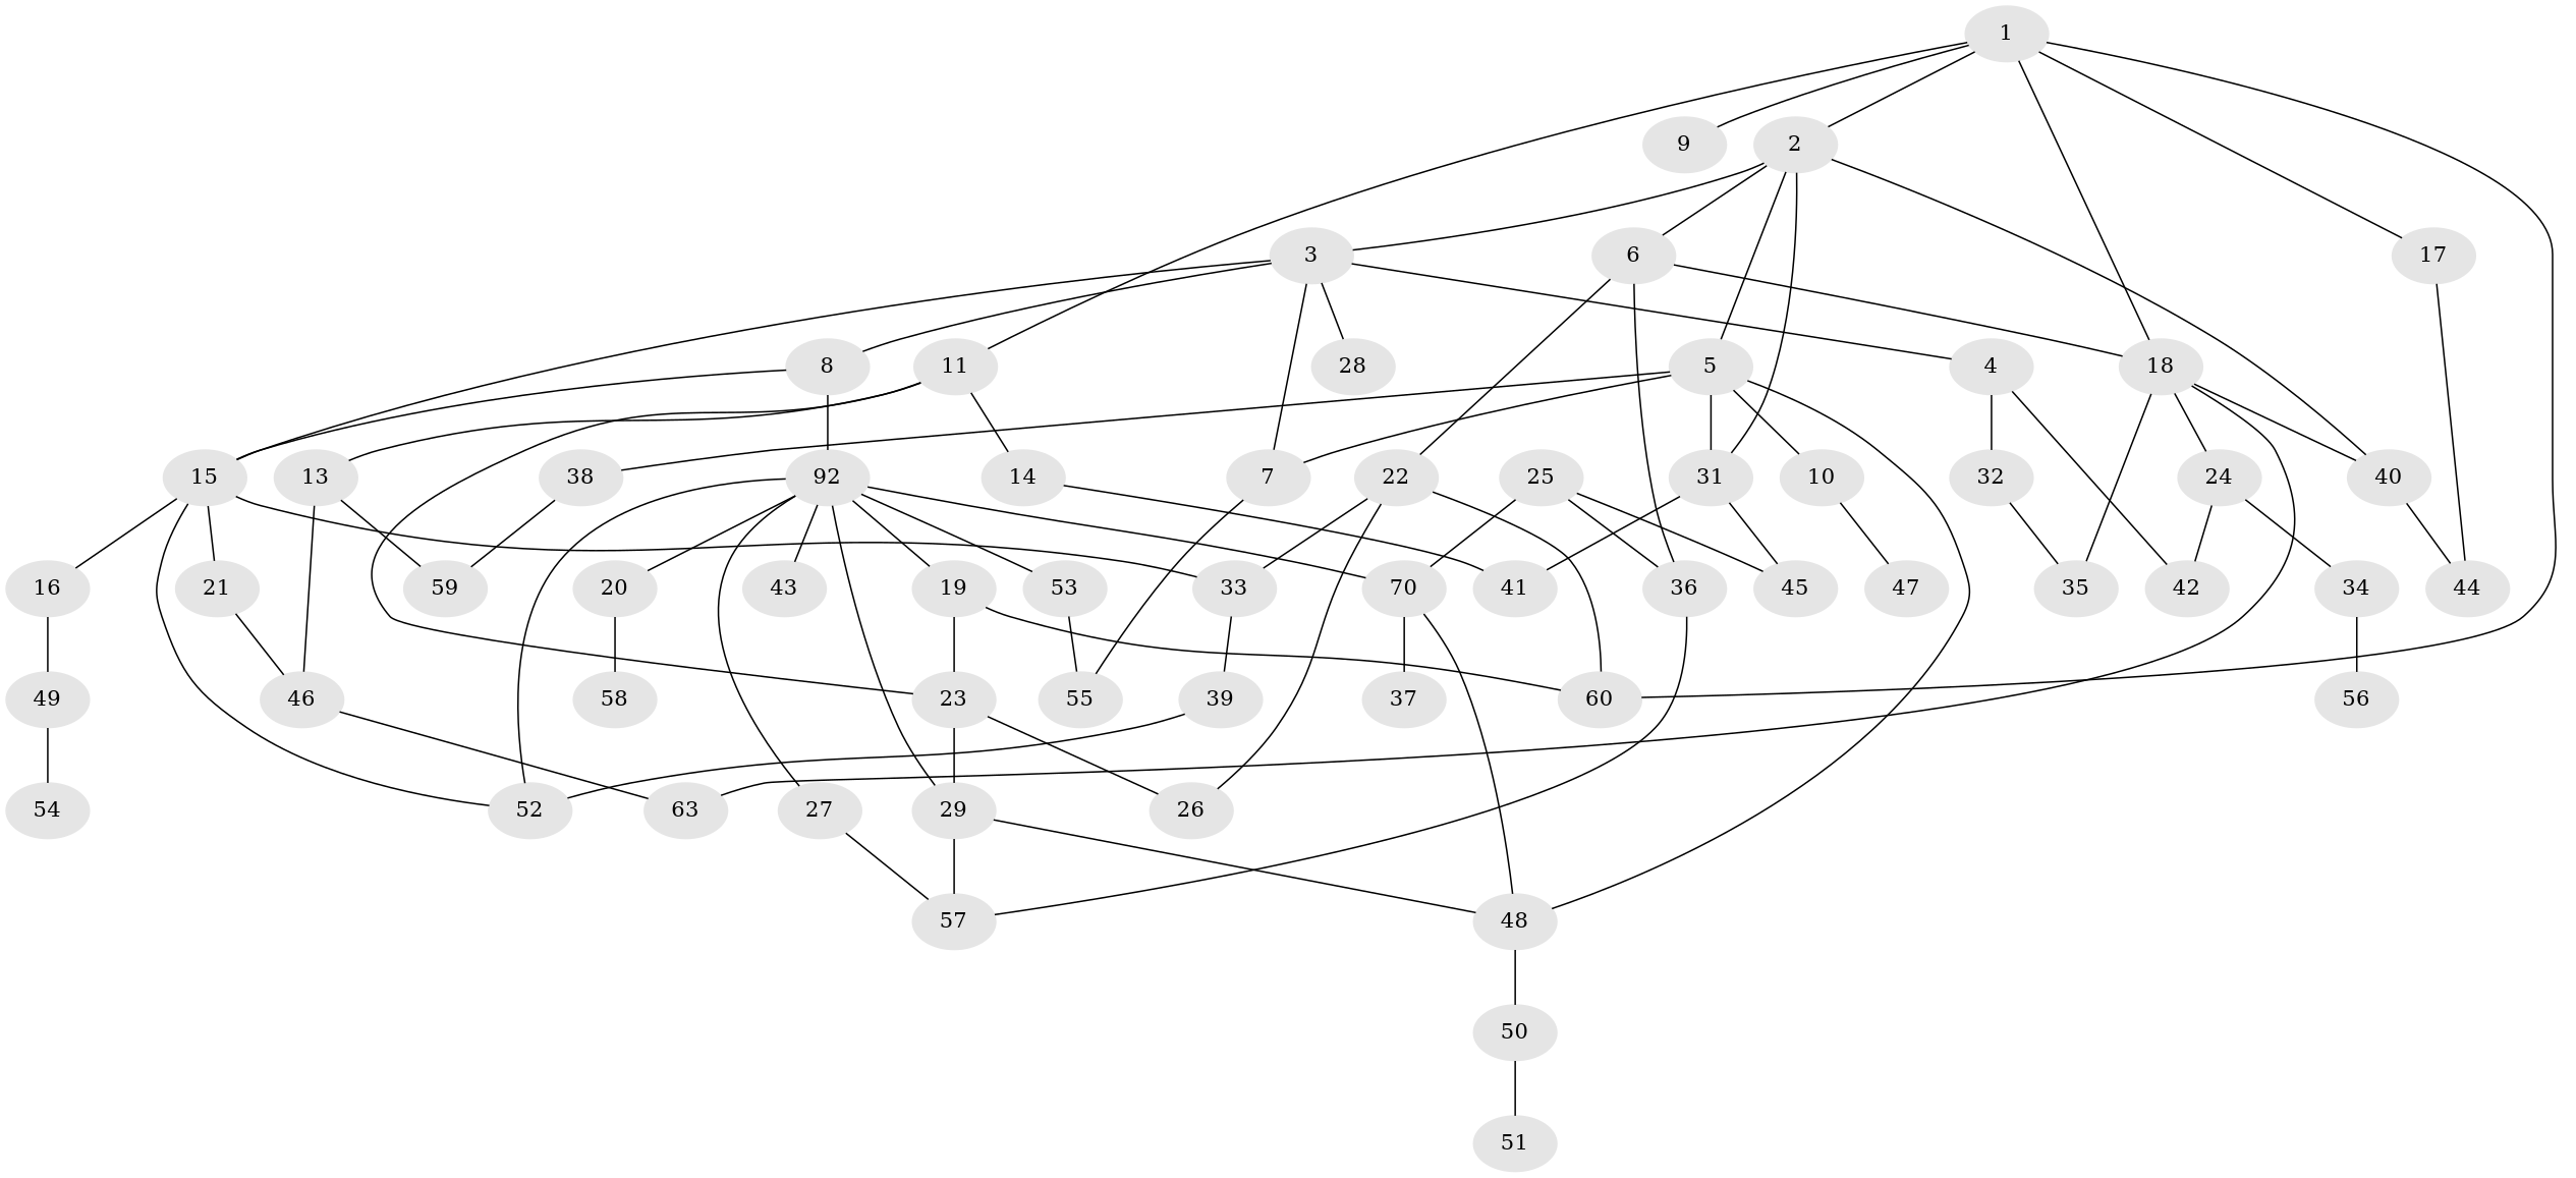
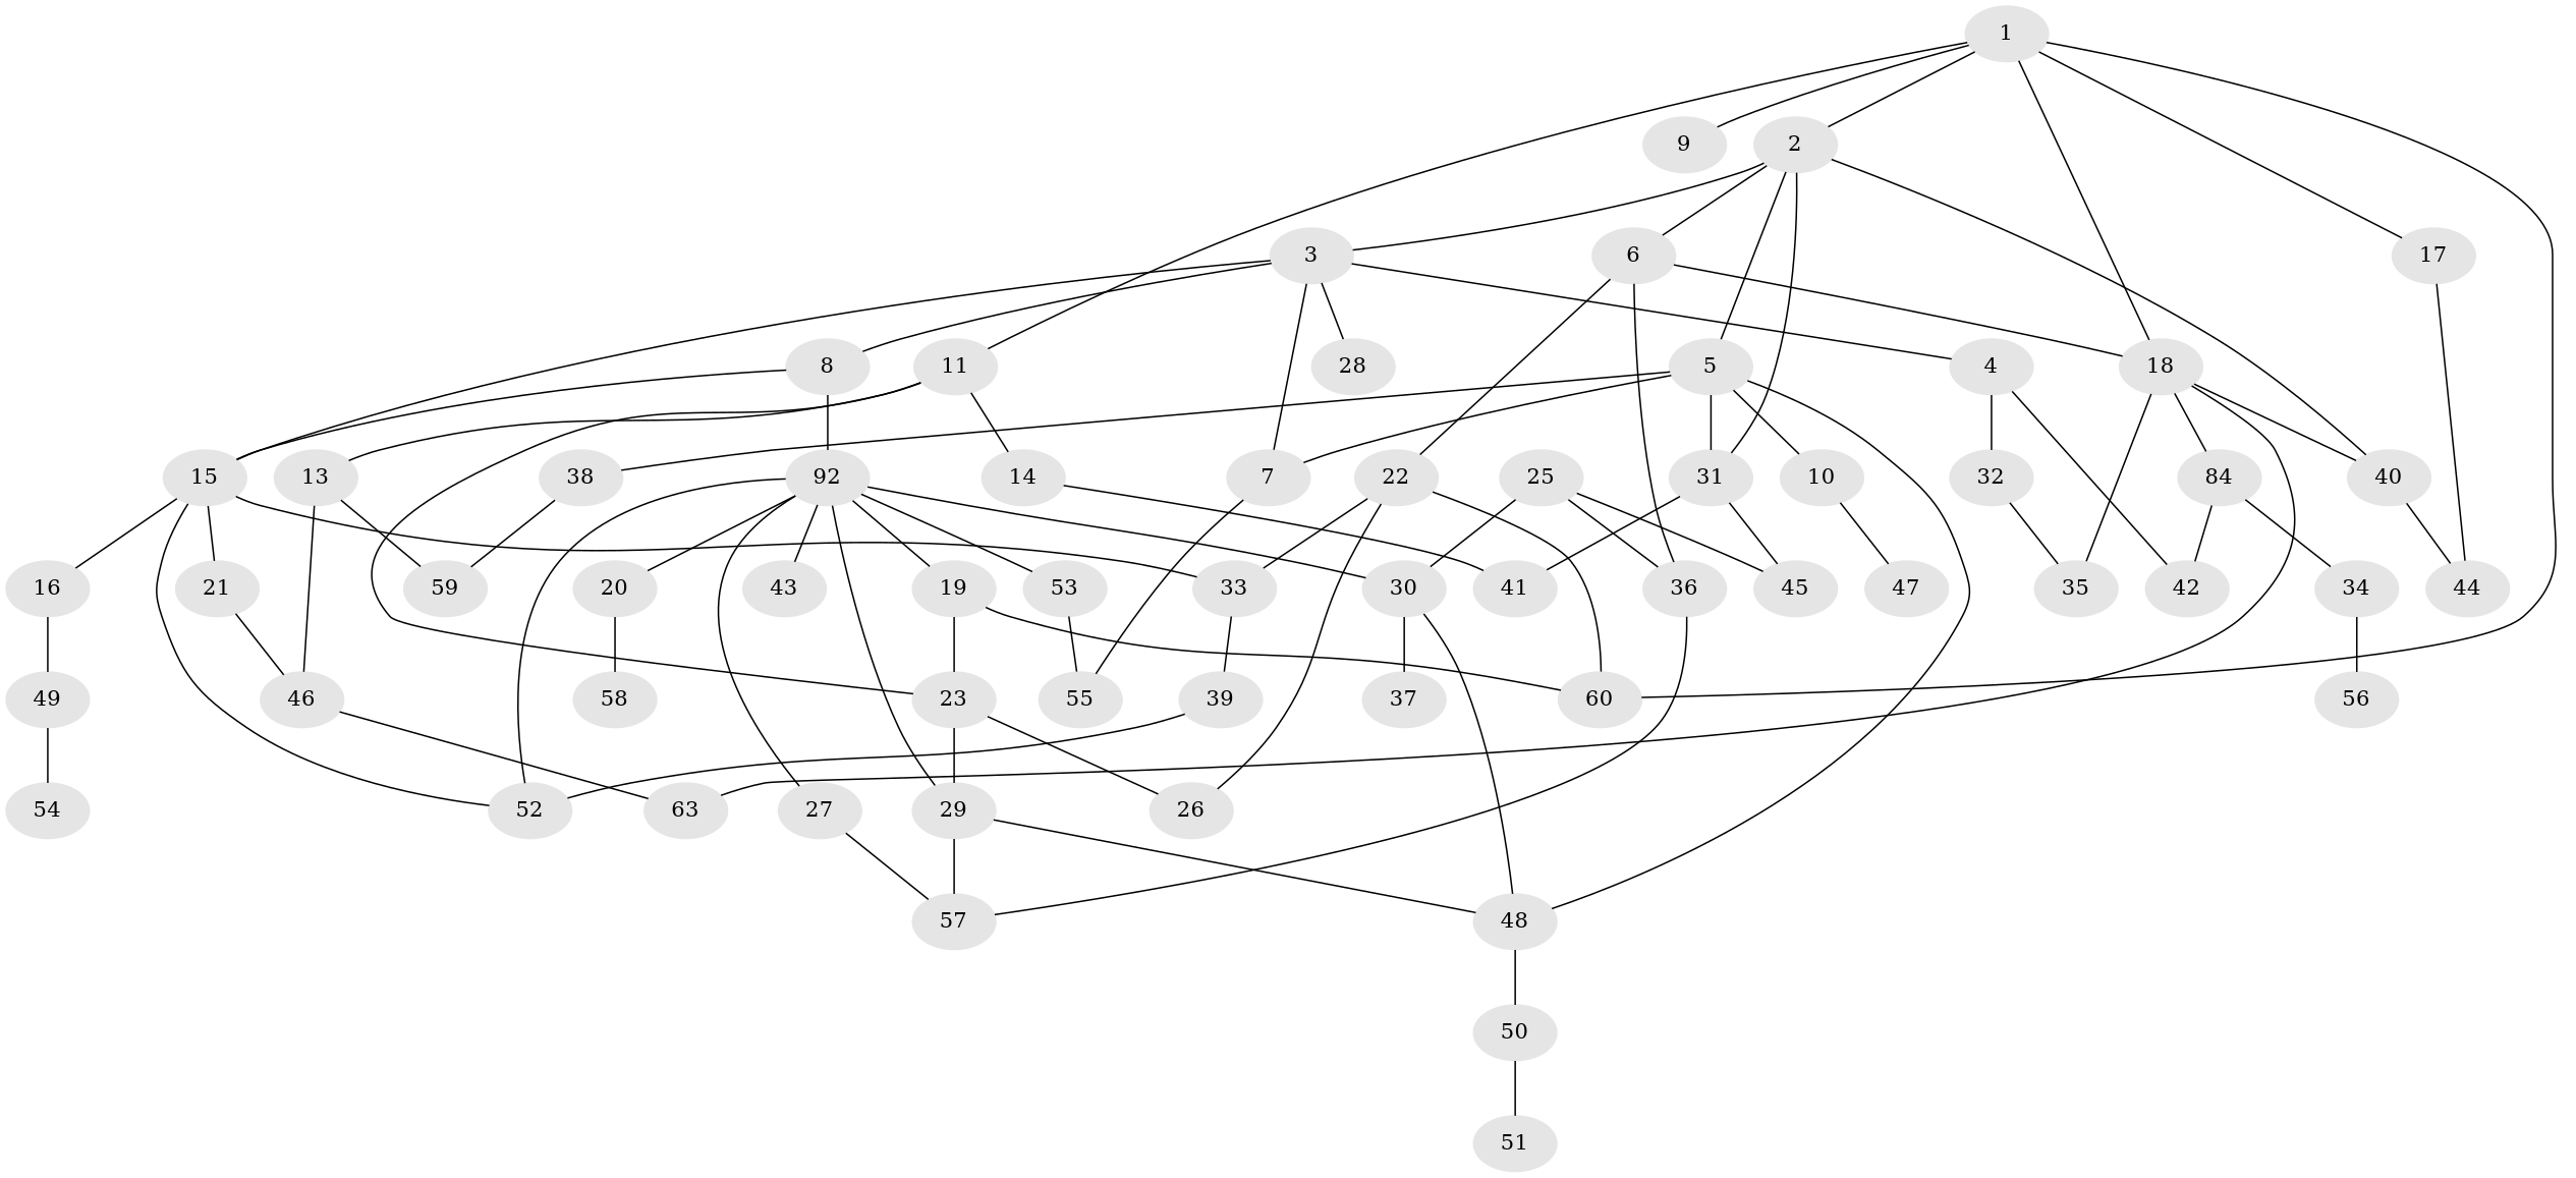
  graph {
    node [color=gray90 style=filled]
    1
    2
    9
    11
    17
    18
    60
    3
    5
    6
    40
    31
    13
    14
    23
    44
-   24
+   24 [label=84]
    35
    n19 [label=63]
    4
    7
    8
    15
    28
    10
    38
    48
    22
    36
    25
-   30 [label=70]
+   30
    45
    32
    42
    55
    n36 [label=92]
    52
    16
    21
    33
    49
    54
    47
    41
    59
    50
    26
    57
    19
    20
    27
    29
    43
    53
    46
    58
    37
    39
    34
    56
    51
    1 -- 2
    1 -- 9
    1 -- 11
    1 -- 17
    1 -- 18
    1 -- 60
    2 -- 3
    2 -- 5
    2 -- 6
    2 -- 40
    2 -- 31
    11 -- 13
    11 -- 14
    11 -- 23
    17 -- 44
    18 -- 40
    18 -- 24
    18 -- 35
    18 -- n19
    3 -- 4
    3 -- 7
    3 -- 8
    3 -- 15
    3 -- 28
    5 -- 31
    5 -- 7
    5 -- 10
    5 -- 38
    5 -- 48
    6 -- 18
    6 -- 22
    6 -- 36
    40 -- 44
    31 -- 45
    31 -- 41
    13 -- 59
    13 -- 46
    14 -- 41
    23 -- 26
    23 -- 29
    24 -- 42
    24 -- 34
    4 -- 32
    4 -- 42
    7 -- 55
    8 -- 15
    8 -- n36
    15 -- 52
    15 -- 16
    15 -- 21
    15 -- 33
    10 -- 47
    38 -- 59
    48 -- 50
    22 -- 60
    22 -- 33
    22 -- 26
    36 -- 57
    25 -- 36
    25 -- 30
    25 -- 45
    30 -- 48
    30 -- 37
    32 -- 35
    n36 -- 30
    n36 -- 52
    n36 -- 19
    n36 -- 20
    n36 -- 27
    n36 -- 29
    n36 -- 43
    n36 -- 53
    16 -- 49
    21 -- 46
    33 -- 39
    49 -- 54
    50 -- 51
    19 -- 60
    19 -- 23
    20 -- 58
    27 -- 57
    29 -- 48
    29 -- 57
    53 -- 55
    46 -- n19
    39 -- 52
    34 -- 56
  }
